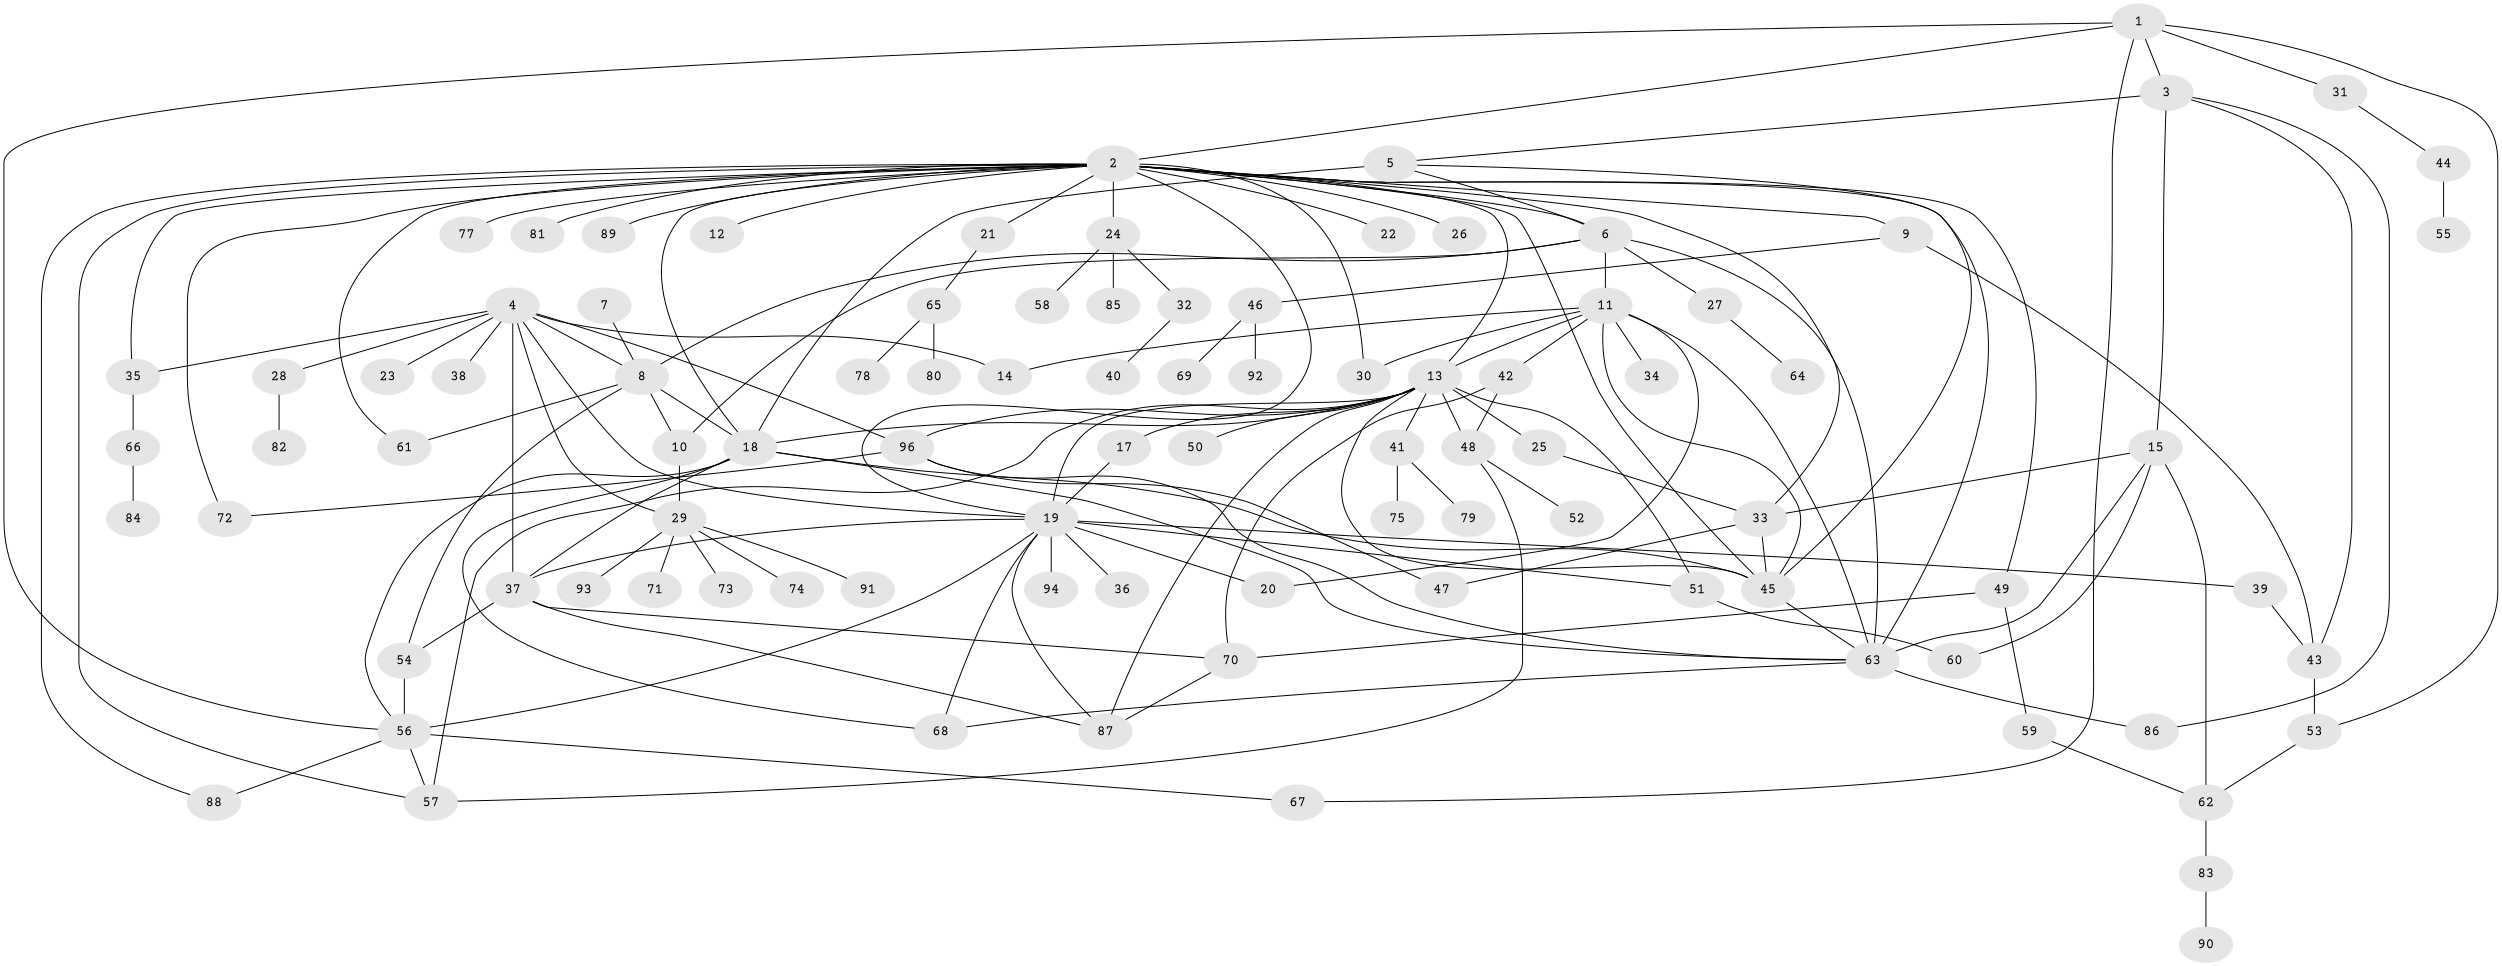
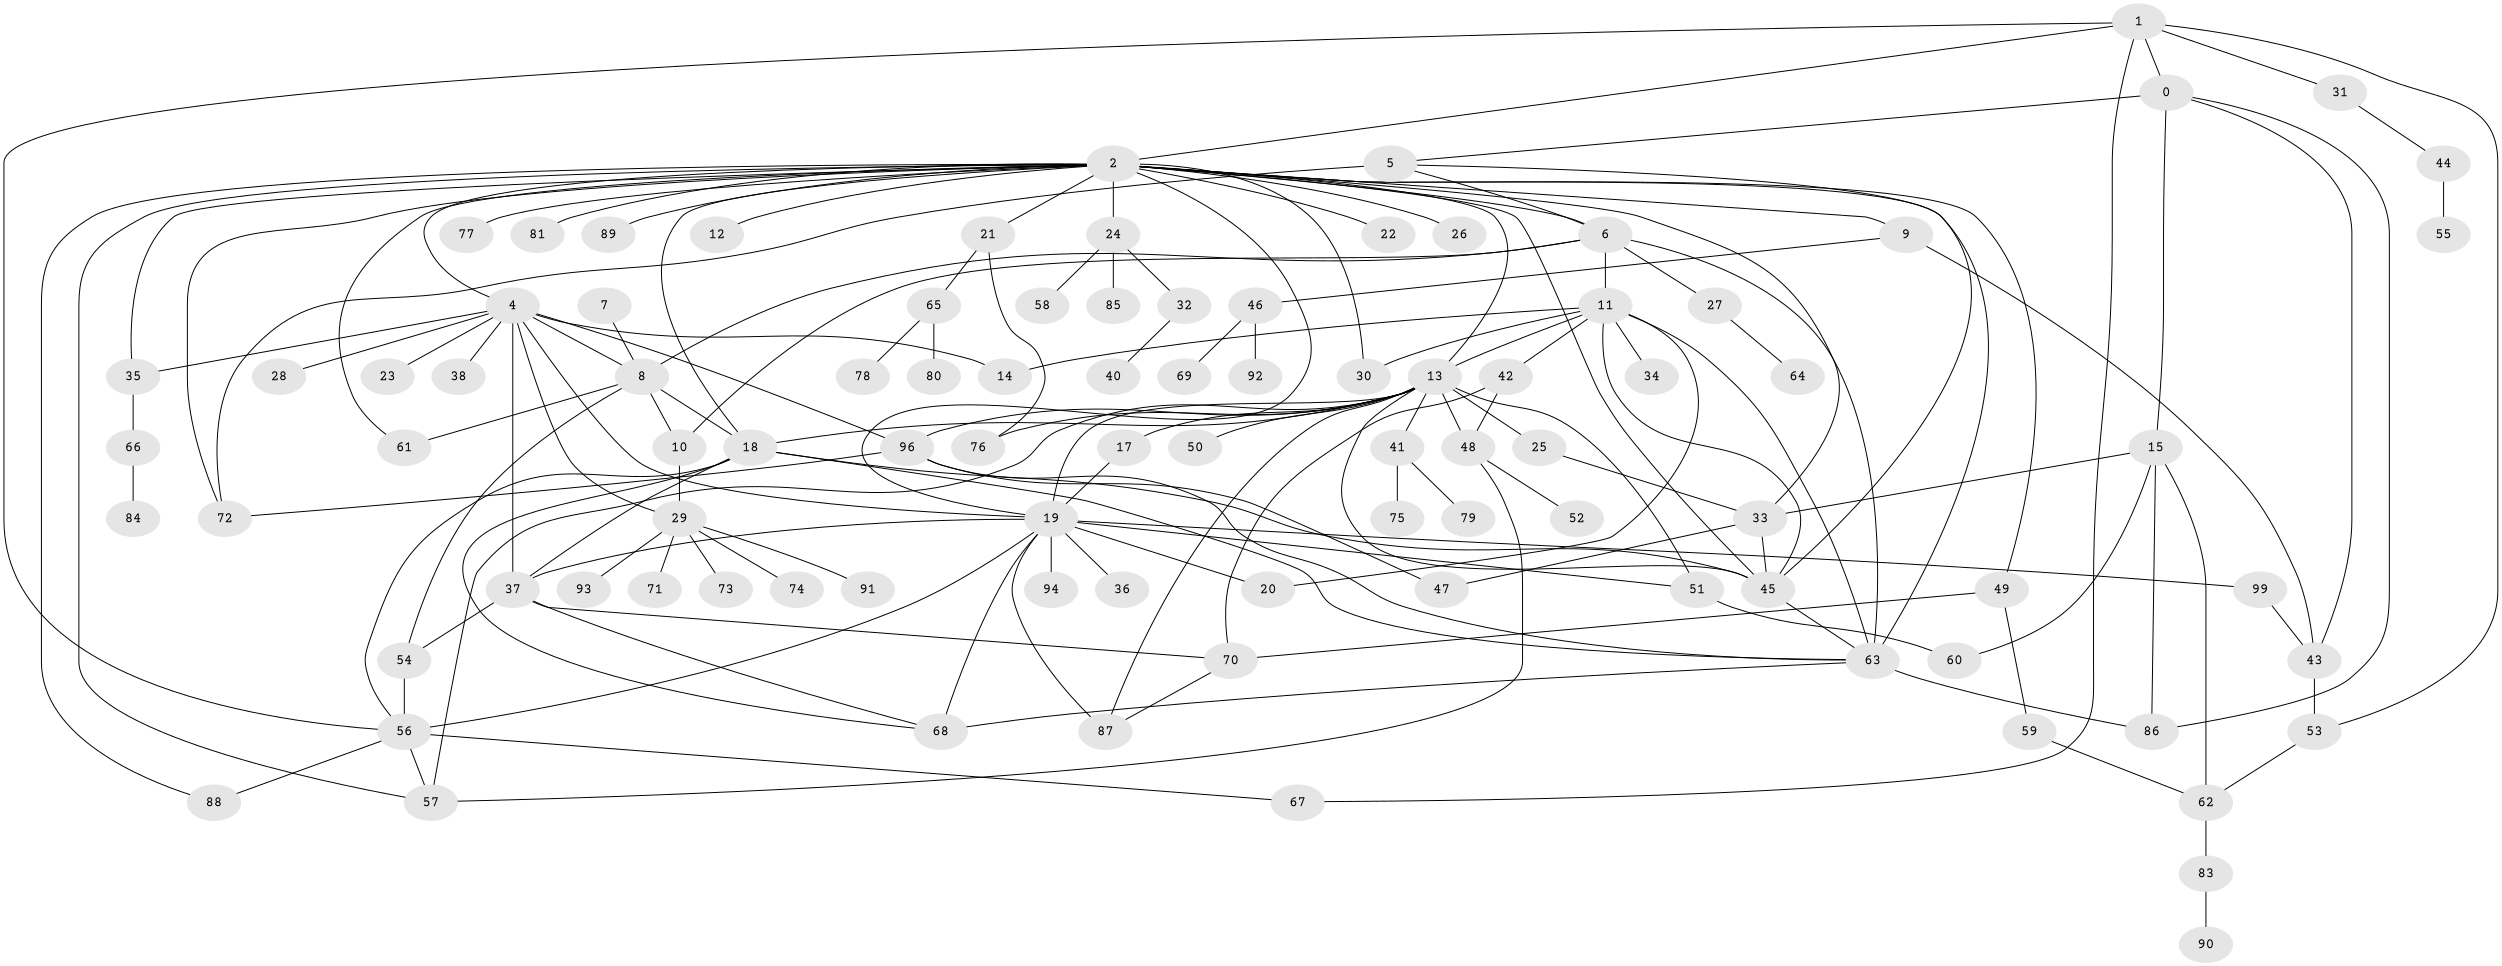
  graph {
    fontname="Courier Prime"
    node [color=gray90 fontname="Courier Prime" style=filled]
    edge [fontname="Courier Prime" weight=1.0]
    1
    2
-   3
+   3 [label=0]
    31
    53
    56
    67
    4
    6
    9
    12
    13
    18
    19
    21
    22
    24
    26
    30
    33
    35
    45
    49
    57
    61
    63
    72
    77
    81
    88
    89
    5
    15
    43
    86
    44
    62
    8
    14
    n40 [label=96]
    23
    28
    29
    37
    38
    10
    11
    27
    7
    46
    17
    25
    41
    48
    50
    51
+   76
    87
    68
    20
    36
-   39
+   39 [label=99]
    94
    65
    32
    58
    85
    47
    66
    70
    59
    60
    54
-   82
    71
    73
    74
    91
    93
    34
    42
    64
    69
    92
    75
    79
    52
    83
    78
    80
    40
    55
    84
    90
    1 -- 2
    1 -- 3
    1 -- 31
    1 -- 53
    1 -- 56
    1 -- 67
+   2 -- 4
    2 -- 6
    2 -- 9
    2 -- 12
    2 -- 13
    2 -- 18
    2 -- 19
    2 -- 21
    2 -- 22
    2 -- 24
    2 -- 26
    2 -- 30
    2 -- 33
    2 -- 35
    2 -- 45
    2 -- 49
    2 -- 57
    2 -- 61
    2 -- 63
    2 -- 72
    2 -- 77
    2 -- 81
    2 -- 88
    2 -- 89
    3 -- 5
    3 -- 15
    3 -- 43
    3 -- 86
    31 -- 44
    53 -- 62
    56 -- 67
    56 -- 57
    56 -- 88
    4 -- 19
    4 -- 35
    4 -- 8
    4 -- 14
    4 -- n40
    4 -- 23
    4 -- 28
    4 -- 29
    4 -- 37
    4 -- 38
    6 -- 63
    6 -- 8
    6 -- 10
    6 -- 11
    6 -- 27
    9 -- 43
    9 -- 46
    13 -- 18
    13 -- 19
    13 -- 45
    13 -- 57
    13 -- n40
    13 -- 17
    13 -- 25
    13 -- 41
    13 -- 48
    13 -- 50
    13 -- 51
+   13 -- 76
    13 -- 87
    18 -- 56
    18 -- 45
    18 -- 63
    18 -- 37
    18 -- 68
    19 -- 56
    19 -- 37
    19 -- 51
    19 -- 87
    19 -- 68
    19 -- 20
    19 -- 36
    19 -- 39
    19 -- 94
+   21 -- 76
    21 -- 65
    24 -- 32
    24 -- 58
    24 -- 85
    33 -- 45
    33 -- 47
    35 -- 66
    45 -- 63
    49 -- 70
    49 -- 59
    63 -- 86
    63 -- 68
    5 -- 6 [weight=2.0]
-   5 -- 18 [weight=2.0]
+   5 -- 72 [weight=2.0]
    5 -- 45
    15 -- 33
-   15 -- 63
+   15 -- 86
    15 -- 62
    15 -- 60
    43 -- 53
    44 -- 55
    62 -- 83
    8 -- 18 [weight=5.0]
    8 -- 61
    8 -- 10
    8 -- 54
    n40 -- 63
    n40 -- 72
    n40 -- 47
-   28 -- 82
    29 -- 71
    29 -- 73
    29 -- 74
    29 -- 91
    29 -- 93
-   37 -- 87
+   37 -- 68
    37 -- 70
    37 -- 54
    10 -- 29
    11 -- 13
    11 -- 30
    11 -- 45
    11 -- 63
    11 -- 14
    11 -- 20
    11 -- 34
    11 -- 42
    27 -- 64
    7 -- 8
    46 -- 69
    46 -- 92
    17 -- 19
    25 -- 33
    41 -- 75
    41 -- 79
    48 -- 57
    48 -- 52
    51 -- 60
    39 -- 43
    65 -- 78
    65 -- 80
    32 -- 40
    66 -- 84
    70 -- 87
    59 -- 62
    54 -- 56
    42 -- 48
    42 -- 70
    83 -- 90
  }
